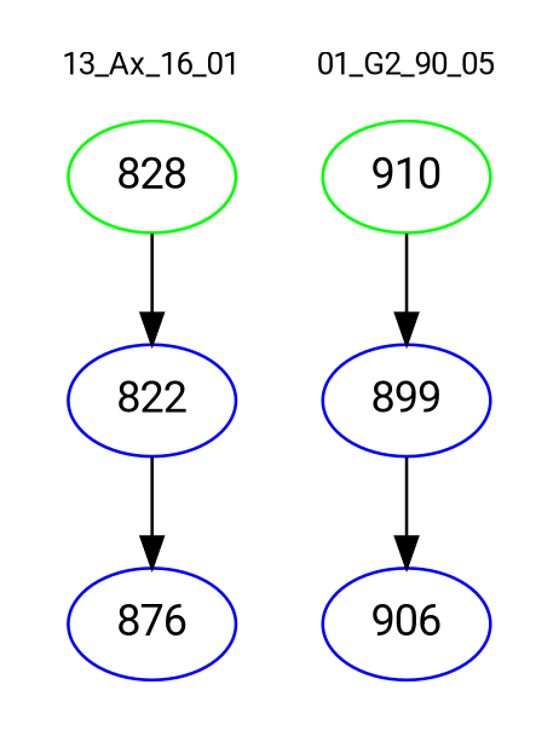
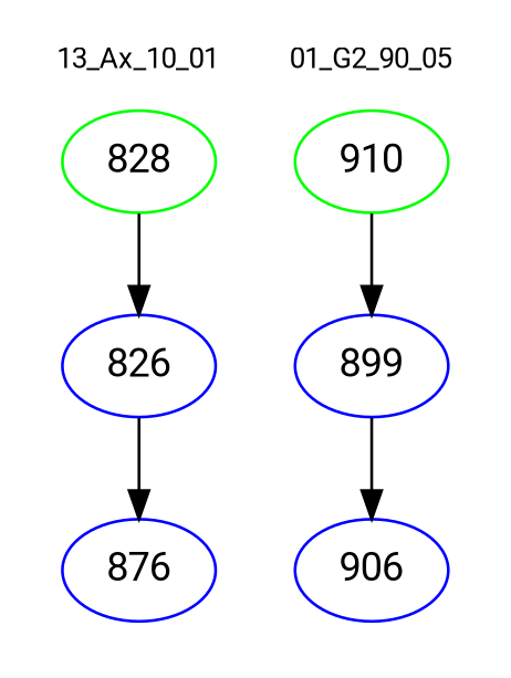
  digraph {
    fontname=Roboto
    node [color=blue fontname=Roboto]
    edge [color=black fontname=Roboto]
    n1 [color=green label=828]
-   n2 [label=822]
+   n2 [label=826]
    n3 [label=876]
    n4 [color=green label=910]
    n5 [label=899]
    n6 [label=906]
    subgraph cluster_1 {
      color=white
      fontsize=10
-     label="13_Ax_16_01"
+     label="13_Ax_10_01"
      n1
      n2
      n3
    }
    subgraph cluster_2 {
      color=white
      fontsize=10
      label="01_G2_90_05"
      n4
      n5
      n6
    }
    n1 -> n2
    n2 -> n3
    n4 -> n5
    n5 -> n6
  }
